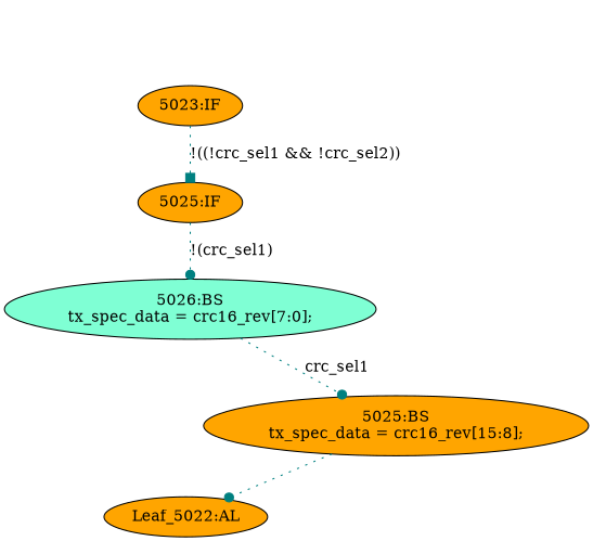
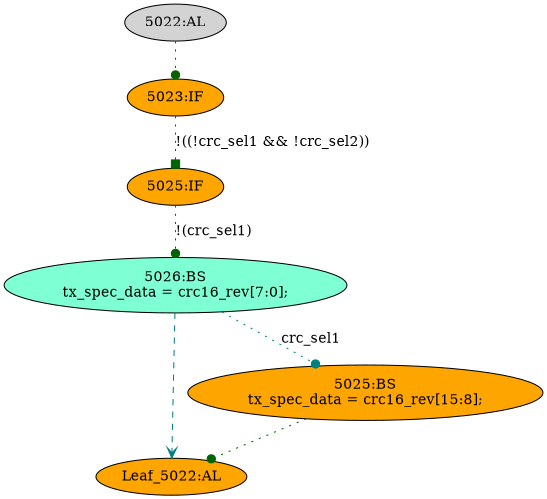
  strict digraph {
    node [fillcolor=orange style=filled statements="[]" typ=IfStatement]
    edge [arrowhead=dot color=darkgreen cond="[]" lineno=None style=dotted]
    n1 [def_var="['tx_spec_data']" label="Leaf_5022:AL" statements="" typ=""]
+   n2 [ast="<pyverilog.vparser.ast.Always object at 0x7f13b557d3d0>" clk_sens=False fillcolor=lightgrey label="5022:AL" sens="['crc_sel1', 'crc_sel2', 'data_pid', 'crc16_rev']" typ=Always use_var="['crc_sel1', 'crc16_rev', 'crc_sel2', 'data_pid']"]
    n3 [ast="<pyverilog.vparser.ast.IfStatement object at 0x7f13b557d650>" label="5023:IF"]
    n4 [ast="<pyverilog.vparser.ast.IfStatement object at 0x7f13b557d890>" label="5025:IF"]
    n5 [ast="<pyverilog.vparser.ast.BlockingSubstitution object at 0x7f13b557d690>" fillcolor=aquamarine label="5026:BS\ntx_spec_data = crc16_rev[7:0];" statements="[<pyverilog.vparser.ast.BlockingSubstitution object at 0x7f13b557d690>]" typ=BlockingSubstitution]
    n6 [ast="<pyverilog.vparser.ast.BlockingSubstitution object at 0x7f13b557d990>" label="5025:BS\ntx_spec_data = crc16_rev[15:8];" statements="[<pyverilog.vparser.ast.BlockingSubstitution object at 0x7f13b557d990>]" typ=BlockingSubstitution]
-   n3 -> n4 [arrowhead=box color=teal cond="['crc_sel1', 'crc_sel2']" label="!((!crc_sel1 && !crc_sel2))" lineno=5023]
-   n4 -> n5 [color=teal cond="['crc_sel1']" label="!(crc_sel1)" lineno=5025]
+   n2 -> n3
+   n3 -> n4 [arrowhead=box cond="['crc_sel1', 'crc_sel2']" label="!((!crc_sel1 && !crc_sel2))" lineno=5023]
+   n4 -> n5 [cond="['crc_sel1']" label="!(crc_sel1)" lineno=5025]
+   n5 -> n1 [arrowhead=vee color=teal style=dashed]
    n5 -> n6 [color=teal cond="['crc_sel1']" label=crc_sel1 lineno=5025]
-   n6 -> n1 [color=teal]
+   n6 -> n1
  }
